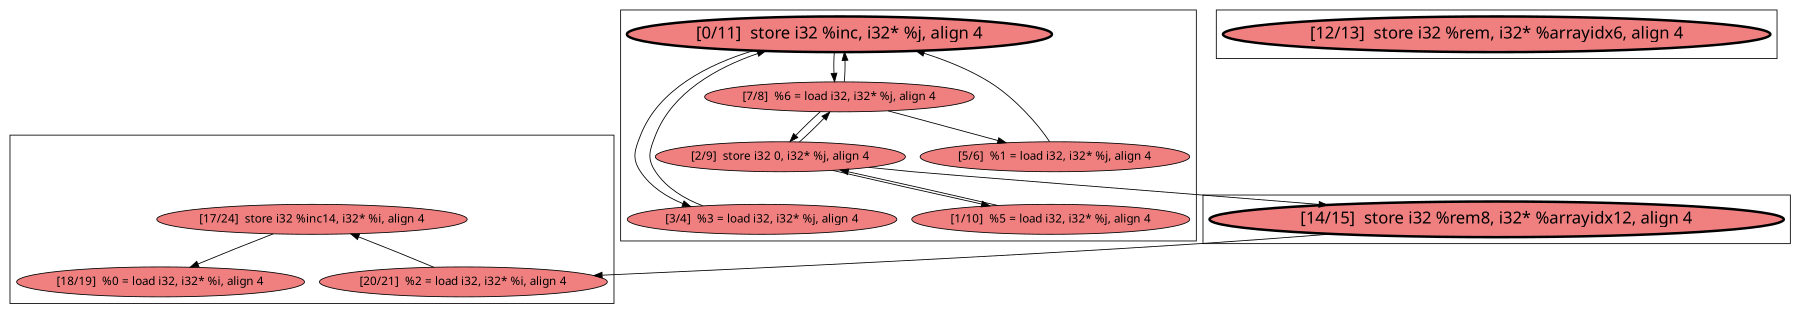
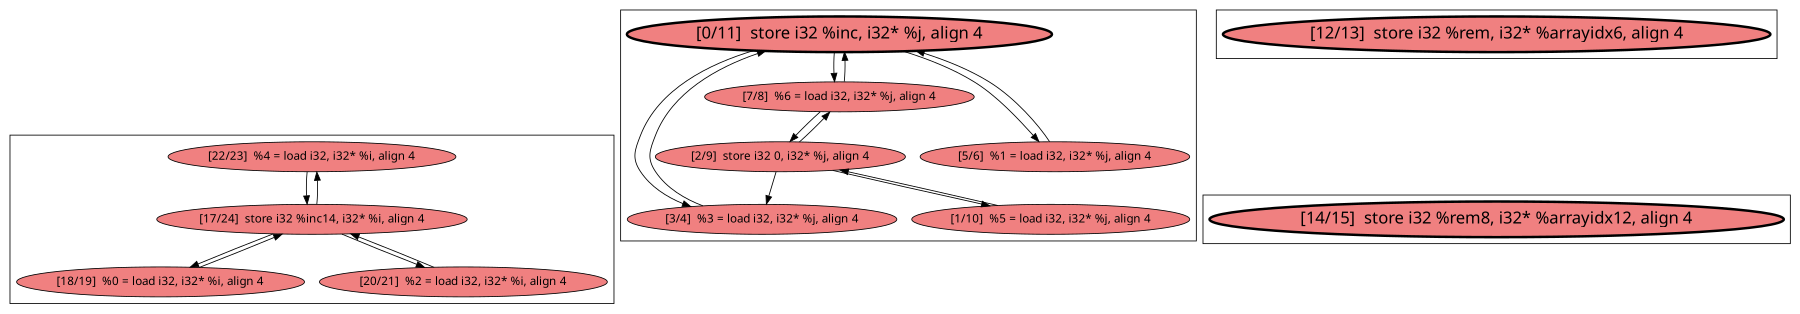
  digraph {
    fontname="Noto Sans"
    node [fillcolor=lightcoral fontname="Noto Sans" shape=ellipse style=filled]
    edge [fontname="Noto Sans"]
+   n1 [label="[22/23]  %4 = load i32, i32* %i, align 4"]
    n2 [label="[17/24]  store i32 %inc14, i32* %i, align 4"]
    n3 [label="[20/21]  %2 = load i32, i32* %i, align 4"]
    n4 [label="[18/19]  %0 = load i32, i32* %i, align 4"]
    n5 [fontsize=20 label="[14/15]  store i32 %rem8, i32* %arrayidx12, align 4" penwidth=3.0]
    n6 [fontsize=20 label="[0/11]  store i32 %inc, i32* %j, align 4" penwidth=3.0]
    n7 [label="[3/4]  %3 = load i32, i32* %j, align 4"]
    n8 [label="[7/8]  %6 = load i32, i32* %j, align 4"]
    n9 [label="[1/10]  %5 = load i32, i32* %j, align 4"]
    n10 [label="[5/6]  %1 = load i32, i32* %j, align 4"]
    n11 [label="[2/9]  store i32 0, i32* %j, align 4"]
    n12 [fontsize=20 label="[12/13]  store i32 %rem, i32* %arrayidx6, align 4" penwidth=3.0]
    subgraph cluster_1 {
+     n1
      n2
      n3
      n4
    }
    subgraph cluster_2 {
      n5
    }
    subgraph cluster_3 {
      n6
      n7
      n8
      n9
      n10
      n11
    }
    subgraph cluster_4 {
      n12
    }
-   n5 -> n3
+   n1 -> n2
+   n2 -> n1
+   n2 -> n3
    n2 -> n4
    n3 -> n2
+   n4 -> n2
    n6 -> n7
    n6 -> n8
-   n8 -> n10
+   n6 -> n10
    n7 -> n6
    n8 -> n6
    n8 -> n11
    n9 -> n11
    n10 -> n6
-   n11 -> n5
+   n11 -> n7
    n11 -> n8
    n11 -> n9
  }
